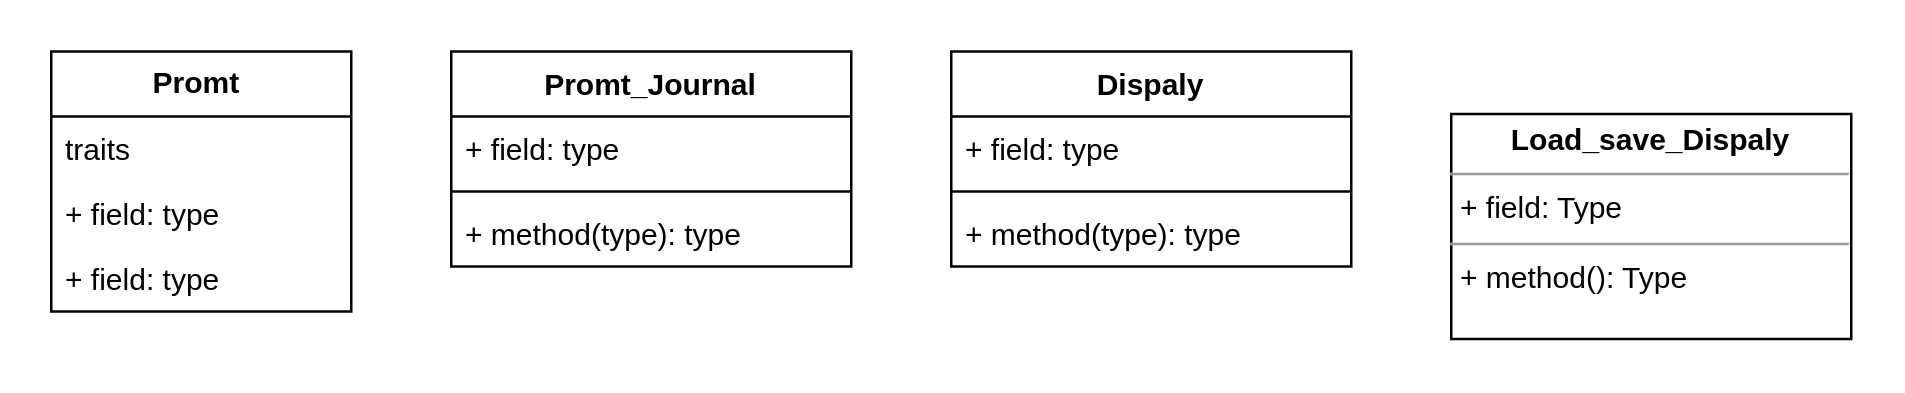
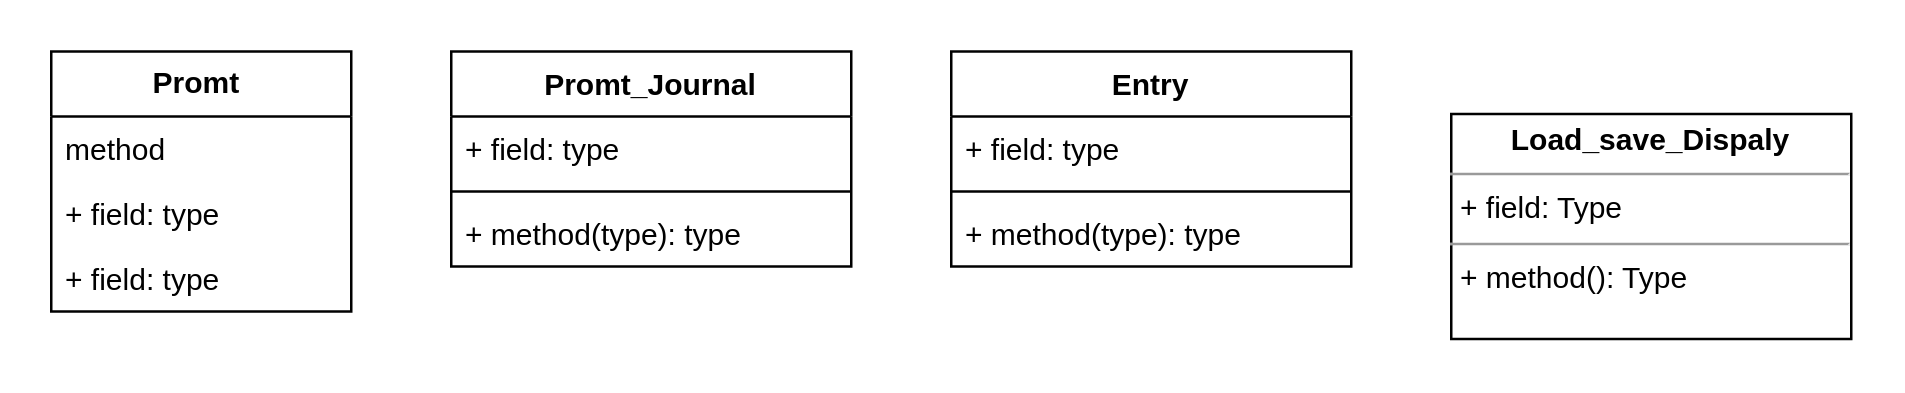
  <mxCell id="0" />
  <mxCell id="1" parent="0" />
  <mxCell id="2" value="Promt&amp;nbsp;" style="swimlane;childLayout=stackLayout;horizontal=1;startSize=26;fillColor=none;horizontalStack=0;resizeParent=1;resizeParentMax=0;resizeLast=0;collapsible=1;marginBottom=0;whiteSpace=wrap;html=1;" vertex="1" parent="1"><mxGeometry x="20" y="20" width="120" height="104" as="geometry"><mxRectangle x="180" y="210" width="100" height="30" as="alternateBounds" /></mxGeometry></mxCell>
- <mxCell id="3" value="traits" style="text;strokeColor=none;fillColor=none;align=left;verticalAlign=top;spacingLeft=4;spacingRight=4;overflow=hidden;rotatable=0;points=[[0,0.5],[1,0.5]];portConstraint=eastwest;whiteSpace=wrap;html=1;" vertex="1" parent="2"><mxGeometry y="26" width="120" height="26" as="geometry" /></mxCell>
+ <mxCell id="3" value="method" style="text;strokeColor=none;fillColor=none;align=left;verticalAlign=top;spacingLeft=4;spacingRight=4;overflow=hidden;rotatable=0;points=[[0,0.5],[1,0.5]];portConstraint=eastwest;whiteSpace=wrap;html=1;" vertex="1" parent="2"><mxGeometry y="26" width="120" height="26" as="geometry" /></mxCell>
  <mxCell id="4" value="+ field: type" style="text;strokeColor=none;fillColor=none;align=left;verticalAlign=top;spacingLeft=4;spacingRight=4;overflow=hidden;rotatable=0;points=[[0,0.5],[1,0.5]];portConstraint=eastwest;whiteSpace=wrap;html=1;" vertex="1" parent="2"><mxGeometry y="52" width="120" height="26" as="geometry" /></mxCell>
  <mxCell id="5" value="+ field: type" style="text;strokeColor=none;fillColor=none;align=left;verticalAlign=top;spacingLeft=4;spacingRight=4;overflow=hidden;rotatable=0;points=[[0,0.5],[1,0.5]];portConstraint=eastwest;whiteSpace=wrap;html=1;" vertex="1" parent="2"><mxGeometry y="78" width="120" height="26" as="geometry" /></mxCell>
- <mxCell id="6" value="Dispaly&lt;br&gt;" style="swimlane;fontStyle=1;align=center;verticalAlign=top;childLayout=stackLayout;horizontal=1;startSize=26;horizontalStack=0;resizeParent=1;resizeParentMax=0;resizeLast=0;collapsible=1;marginBottom=0;whiteSpace=wrap;html=1;" vertex="1" parent="1"><mxGeometry x="380" y="20" width="160" height="86" as="geometry" /></mxCell>
+ <mxCell id="6" value="Entry&lt;br&gt;" style="swimlane;fontStyle=1;align=center;verticalAlign=top;childLayout=stackLayout;horizontal=1;startSize=26;horizontalStack=0;resizeParent=1;resizeParentMax=0;resizeLast=0;collapsible=1;marginBottom=0;whiteSpace=wrap;html=1;" vertex="1" parent="1"><mxGeometry x="380" y="20" width="160" height="86" as="geometry" /></mxCell>
  <mxCell id="7" value="+ field: type" style="text;strokeColor=none;fillColor=none;align=left;verticalAlign=top;spacingLeft=4;spacingRight=4;overflow=hidden;rotatable=0;points=[[0,0.5],[1,0.5]];portConstraint=eastwest;whiteSpace=wrap;html=1;" vertex="1" parent="6"><mxGeometry y="26" width="160" height="26" as="geometry" /></mxCell>
  <mxCell id="8" value="" style="line;strokeWidth=1;fillColor=none;align=left;verticalAlign=middle;spacingTop=-1;spacingLeft=3;spacingRight=3;rotatable=0;labelPosition=right;points=[];portConstraint=eastwest;strokeColor=inherit;" vertex="1" parent="6"><mxGeometry y="52" width="160" height="8" as="geometry" /></mxCell>
  <mxCell id="9" value="+ method(type): type" style="text;strokeColor=none;fillColor=none;align=left;verticalAlign=top;spacingLeft=4;spacingRight=4;overflow=hidden;rotatable=0;points=[[0,0.5],[1,0.5]];portConstraint=eastwest;whiteSpace=wrap;html=1;" vertex="1" parent="6"><mxGeometry y="60" width="160" height="26" as="geometry" /></mxCell>
  <mxCell id="10" value="Promt_Journal" style="swimlane;fontStyle=1;align=center;verticalAlign=top;childLayout=stackLayout;horizontal=1;startSize=26;horizontalStack=0;resizeParent=1;resizeParentMax=0;resizeLast=0;collapsible=1;marginBottom=0;whiteSpace=wrap;html=1;" vertex="1" parent="1"><mxGeometry x="180" y="20" width="160" height="86" as="geometry" /></mxCell>
  <mxCell id="11" value="+ field: type" style="text;strokeColor=none;fillColor=none;align=left;verticalAlign=top;spacingLeft=4;spacingRight=4;overflow=hidden;rotatable=0;points=[[0,0.5],[1,0.5]];portConstraint=eastwest;whiteSpace=wrap;html=1;" vertex="1" parent="10"><mxGeometry y="26" width="160" height="26" as="geometry" /></mxCell>
  <mxCell id="12" value="" style="line;strokeWidth=1;fillColor=none;align=left;verticalAlign=middle;spacingTop=-1;spacingLeft=3;spacingRight=3;rotatable=0;labelPosition=right;points=[];portConstraint=eastwest;strokeColor=inherit;" vertex="1" parent="10"><mxGeometry y="52" width="160" height="8" as="geometry" /></mxCell>
  <mxCell id="13" value="+ method(type): type" style="text;strokeColor=none;fillColor=none;align=left;verticalAlign=top;spacingLeft=4;spacingRight=4;overflow=hidden;rotatable=0;points=[[0,0.5],[1,0.5]];portConstraint=eastwest;whiteSpace=wrap;html=1;" vertex="1" parent="10"><mxGeometry y="60" width="160" height="26" as="geometry" /></mxCell>
  <mxCell id="14" value="&lt;p style=&quot;margin:0px;margin-top:4px;text-align:center;&quot;&gt;&lt;b&gt;Load_save_Dispaly&lt;/b&gt;&lt;/p&gt;&lt;hr size=&quot;1&quot;&gt;&lt;p style=&quot;margin:0px;margin-left:4px;&quot;&gt;+ field: Type&lt;/p&gt;&lt;hr size=&quot;1&quot;&gt;&lt;p style=&quot;margin:0px;margin-left:4px;&quot;&gt;+ method(): Type&lt;/p&gt;" style="verticalAlign=top;align=left;overflow=fill;fontSize=12;fontFamily=Helvetica;html=1;whiteSpace=wrap;" vertex="1" parent="1"><mxGeometry x="580" y="45" width="160" height="90" as="geometry" /></mxCell>
